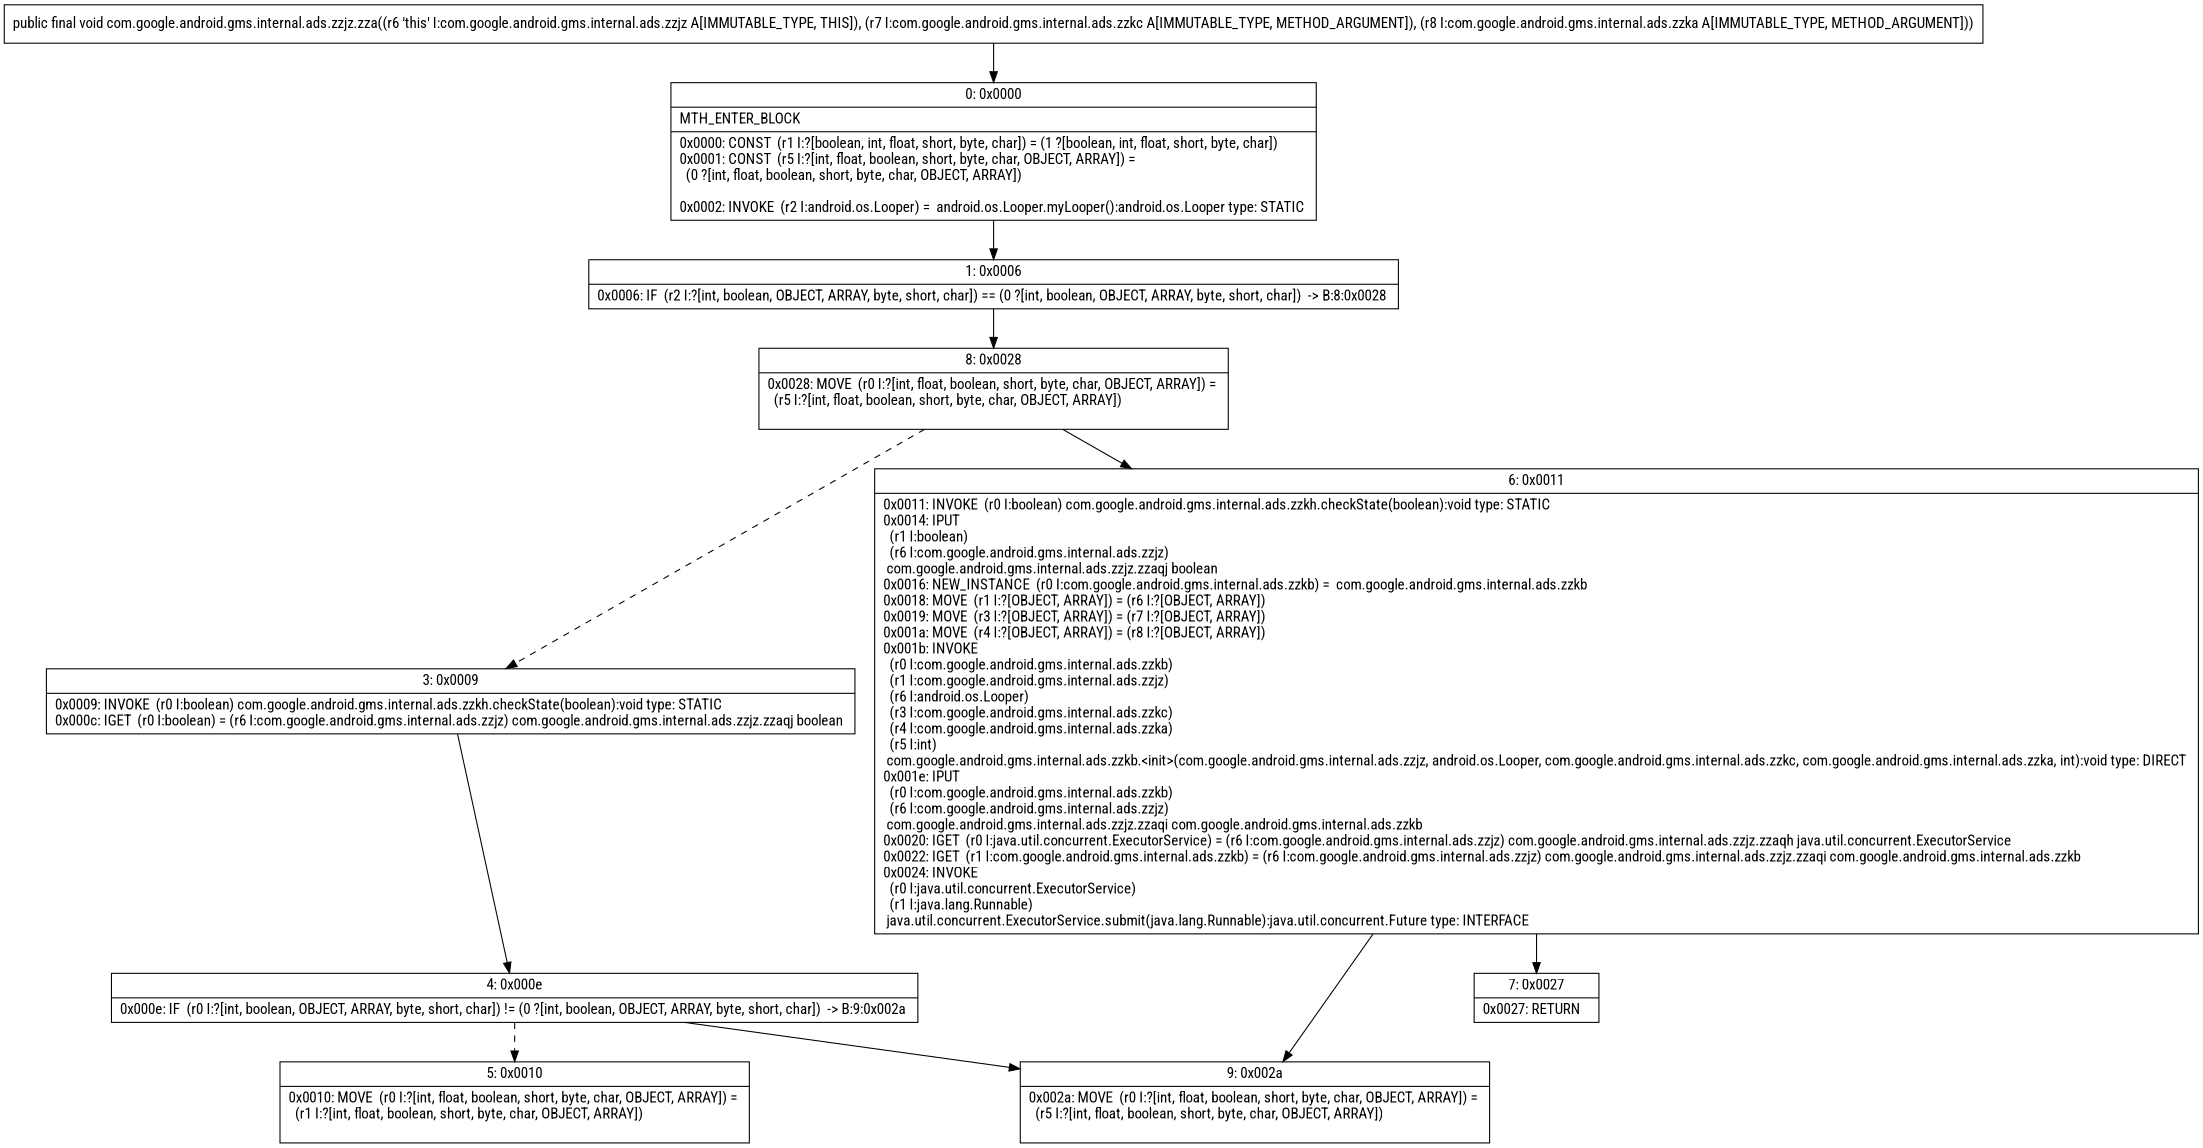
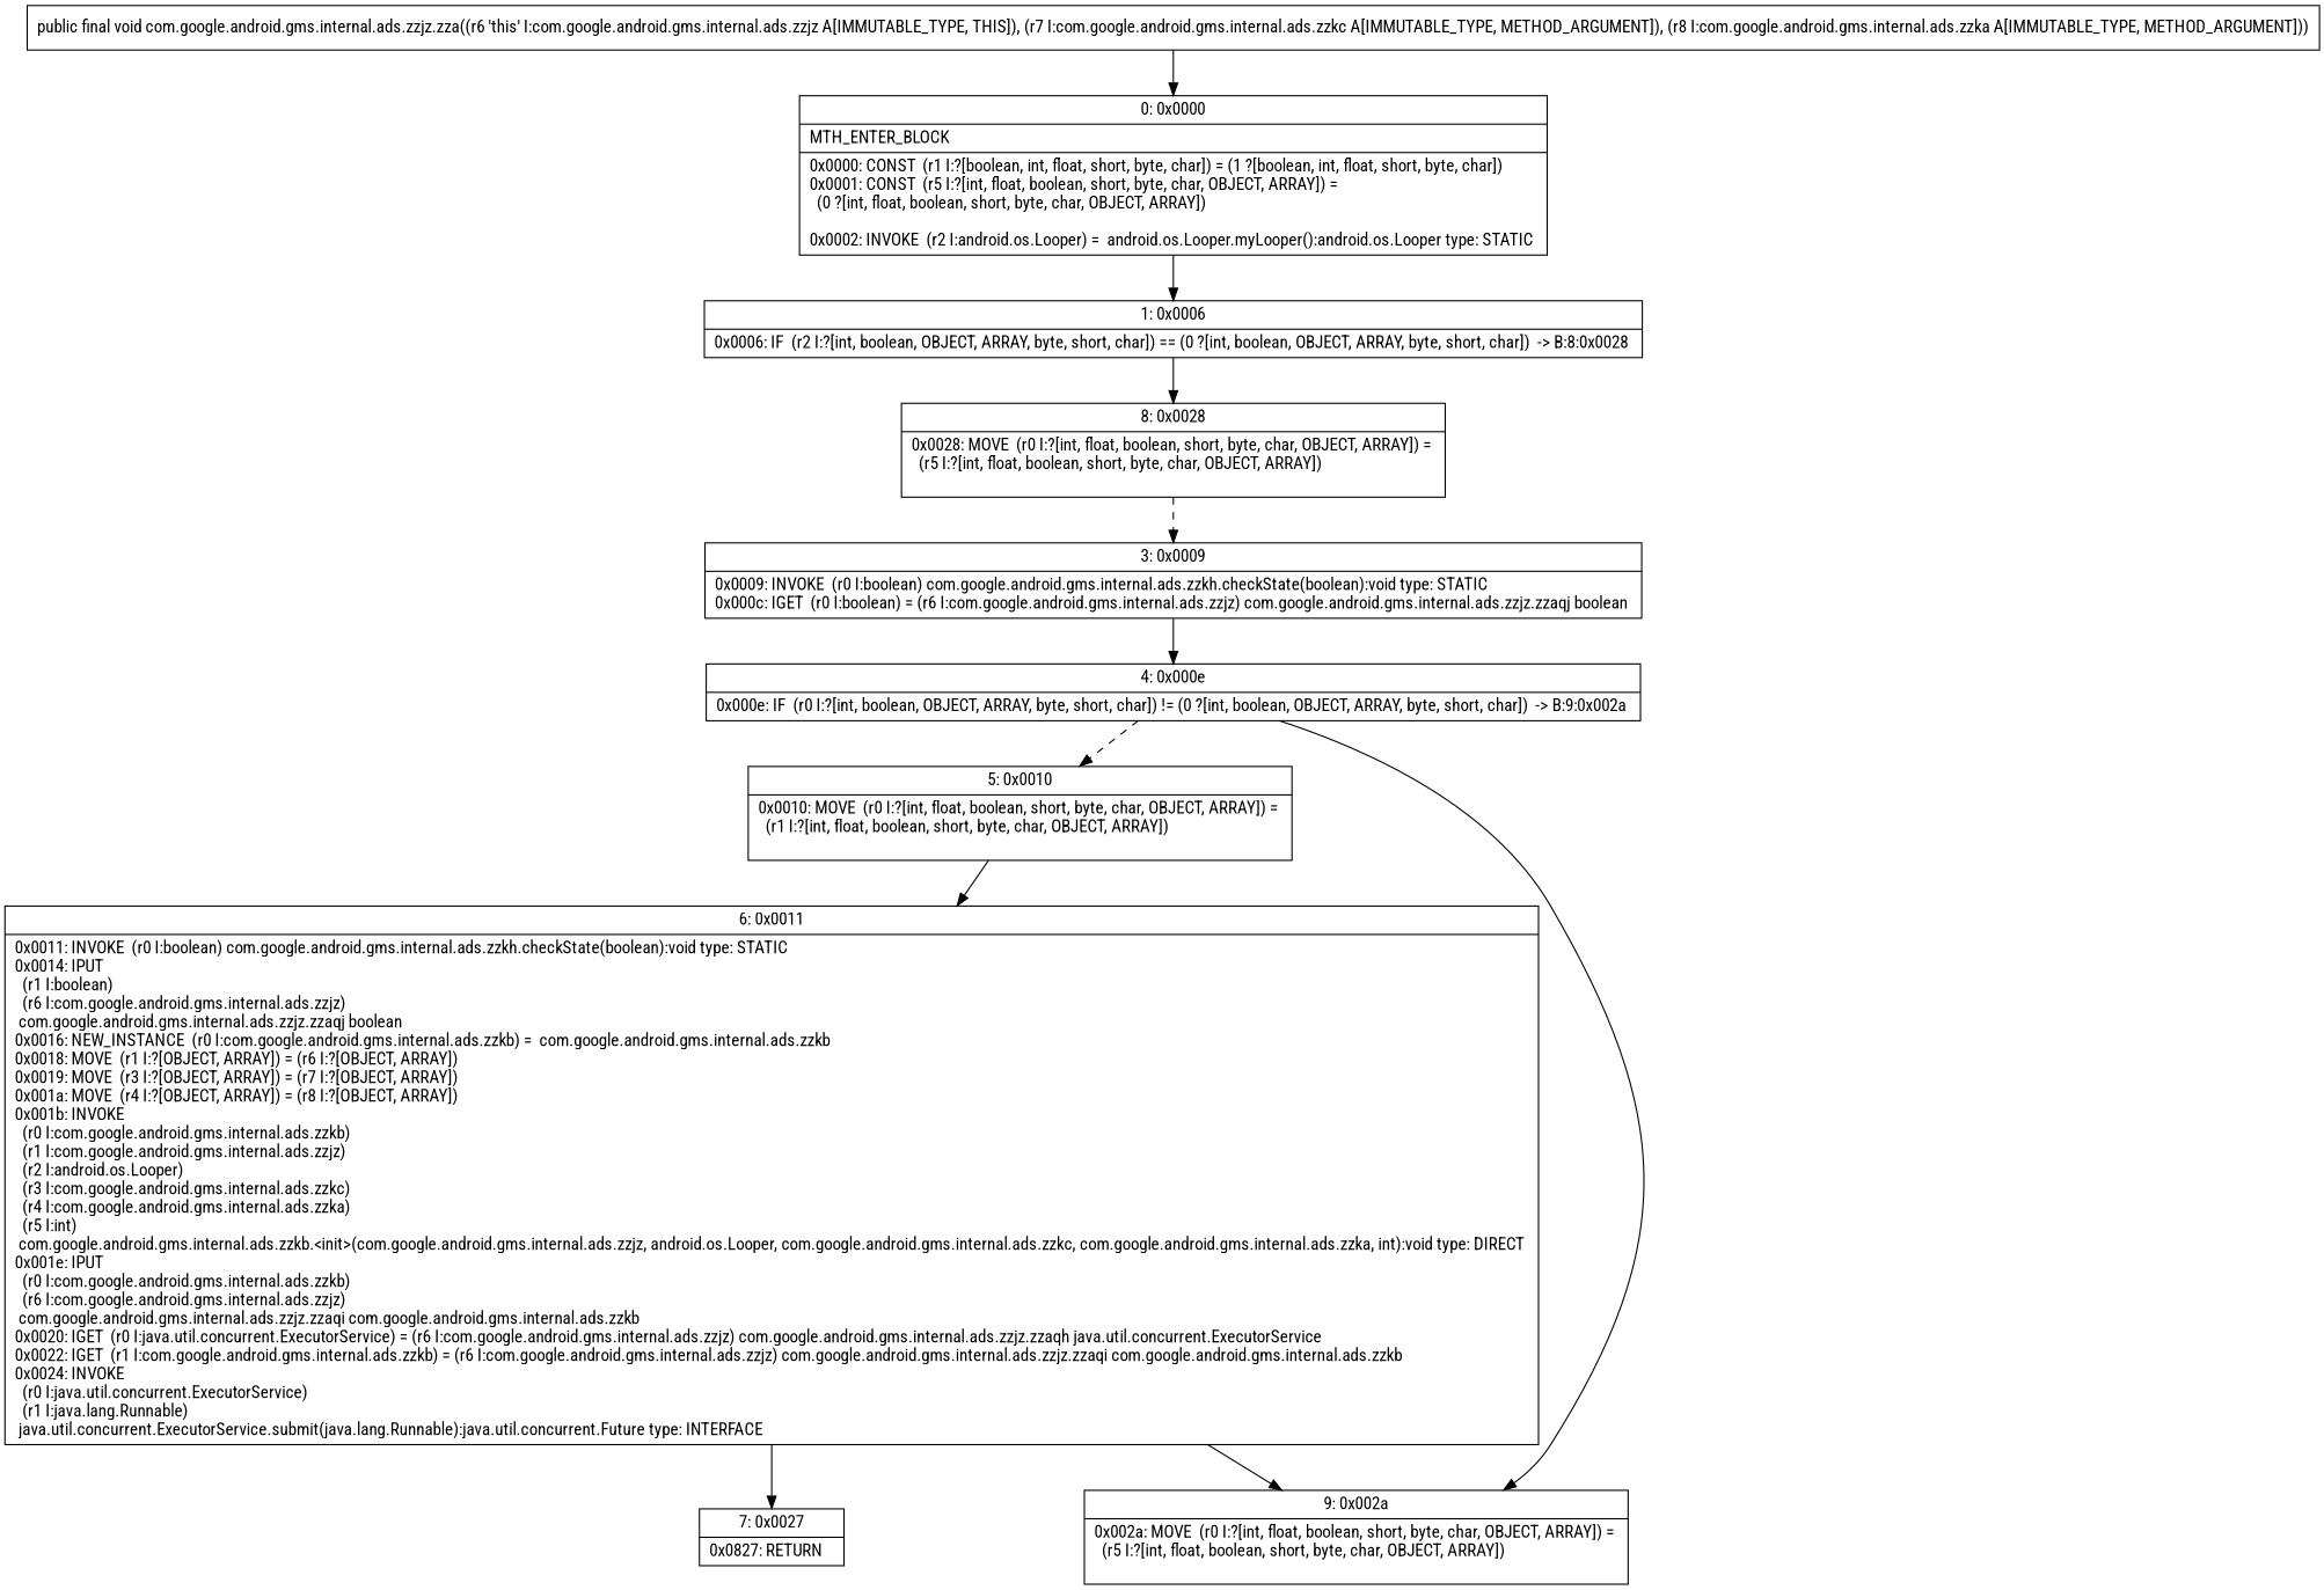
  digraph {
    fontname="Roboto Condensed"
    node [fontname="Roboto Condensed" shape=record]
    edge [fontname="Roboto Condensed"]
    n1 [label="{0\:\ 0x0000|MTH_ENTER_BLOCK\l|0x0000: CONST  (r1 I:?[boolean, int, float, short, byte, char]) = (1 ?[boolean, int, float, short, byte, char]) \l0x0001: CONST  (r5 I:?[int, float, boolean, short, byte, char, OBJECT, ARRAY]) = \l  (0 ?[int, float, boolean, short, byte, char, OBJECT, ARRAY])\l \l0x0002: INVOKE  (r2 I:android.os.Looper) =  android.os.Looper.myLooper():android.os.Looper type: STATIC \l}"]
    n2 [label="{1\:\ 0x0006|0x0006: IF  (r2 I:?[int, boolean, OBJECT, ARRAY, byte, short, char]) == (0 ?[int, boolean, OBJECT, ARRAY, byte, short, char])  \-\> B:8:0x0028 \l}"]
    n3 [label="{8\:\ 0x0028|0x0028: MOVE  (r0 I:?[int, float, boolean, short, byte, char, OBJECT, ARRAY]) = \l  (r5 I:?[int, float, boolean, short, byte, char, OBJECT, ARRAY])\l \l}"]
    n4 [label="{3\:\ 0x0009|0x0009: INVOKE  (r0 I:boolean) com.google.android.gms.internal.ads.zzkh.checkState(boolean):void type: STATIC \l0x000c: IGET  (r0 I:boolean) = (r6 I:com.google.android.gms.internal.ads.zzjz) com.google.android.gms.internal.ads.zzjz.zzaqj boolean \l}"]
    n5 [label="{4\:\ 0x000e|0x000e: IF  (r0 I:?[int, boolean, OBJECT, ARRAY, byte, short, char]) != (0 ?[int, boolean, OBJECT, ARRAY, byte, short, char])  \-\> B:9:0x002a \l}"]
    n6 [label="{5\:\ 0x0010|0x0010: MOVE  (r0 I:?[int, float, boolean, short, byte, char, OBJECT, ARRAY]) = \l  (r1 I:?[int, float, boolean, short, byte, char, OBJECT, ARRAY])\l \l}"]
    n7 [label="{9\:\ 0x002a|0x002a: MOVE  (r0 I:?[int, float, boolean, short, byte, char, OBJECT, ARRAY]) = \l  (r5 I:?[int, float, boolean, short, byte, char, OBJECT, ARRAY])\l \l}"]
-   n8 [label="{6\:\ 0x0011|0x0011: INVOKE  (r0 I:boolean) com.google.android.gms.internal.ads.zzkh.checkState(boolean):void type: STATIC \l0x0014: IPUT  \l  (r1 I:boolean)\l  (r6 I:com.google.android.gms.internal.ads.zzjz)\l com.google.android.gms.internal.ads.zzjz.zzaqj boolean \l0x0016: NEW_INSTANCE  (r0 I:com.google.android.gms.internal.ads.zzkb) =  com.google.android.gms.internal.ads.zzkb \l0x0018: MOVE  (r1 I:?[OBJECT, ARRAY]) = (r6 I:?[OBJECT, ARRAY]) \l0x0019: MOVE  (r3 I:?[OBJECT, ARRAY]) = (r7 I:?[OBJECT, ARRAY]) \l0x001a: MOVE  (r4 I:?[OBJECT, ARRAY]) = (r8 I:?[OBJECT, ARRAY]) \l0x001b: INVOKE  \l  (r0 I:com.google.android.gms.internal.ads.zzkb)\l  (r1 I:com.google.android.gms.internal.ads.zzjz)\l  (r6 I:android.os.Looper)\l  (r3 I:com.google.android.gms.internal.ads.zzkc)\l  (r4 I:com.google.android.gms.internal.ads.zzka)\l  (r5 I:int)\l com.google.android.gms.internal.ads.zzkb.\<init\>(com.google.android.gms.internal.ads.zzjz, android.os.Looper, com.google.android.gms.internal.ads.zzkc, com.google.android.gms.internal.ads.zzka, int):void type: DIRECT \l0x001e: IPUT  \l  (r0 I:com.google.android.gms.internal.ads.zzkb)\l  (r6 I:com.google.android.gms.internal.ads.zzjz)\l com.google.android.gms.internal.ads.zzjz.zzaqi com.google.android.gms.internal.ads.zzkb \l0x0020: IGET  (r0 I:java.util.concurrent.ExecutorService) = (r6 I:com.google.android.gms.internal.ads.zzjz) com.google.android.gms.internal.ads.zzjz.zzaqh java.util.concurrent.ExecutorService \l0x0022: IGET  (r1 I:com.google.android.gms.internal.ads.zzkb) = (r6 I:com.google.android.gms.internal.ads.zzjz) com.google.android.gms.internal.ads.zzjz.zzaqi com.google.android.gms.internal.ads.zzkb \l0x0024: INVOKE  \l  (r0 I:java.util.concurrent.ExecutorService)\l  (r1 I:java.lang.Runnable)\l java.util.concurrent.ExecutorService.submit(java.lang.Runnable):java.util.concurrent.Future type: INTERFACE \l}"]
-   n9 [label="{7\:\ 0x0027|0x0027: RETURN   \l}"]
+   n8 [label="{6\:\ 0x0011|0x0011: INVOKE  (r0 I:boolean) com.google.android.gms.internal.ads.zzkh.checkState(boolean):void type: STATIC \l0x0014: IPUT  \l  (r1 I:boolean)\l  (r6 I:com.google.android.gms.internal.ads.zzjz)\l com.google.android.gms.internal.ads.zzjz.zzaqj boolean \l0x0016: NEW_INSTANCE  (r0 I:com.google.android.gms.internal.ads.zzkb) =  com.google.android.gms.internal.ads.zzkb \l0x0018: MOVE  (r1 I:?[OBJECT, ARRAY]) = (r6 I:?[OBJECT, ARRAY]) \l0x0019: MOVE  (r3 I:?[OBJECT, ARRAY]) = (r7 I:?[OBJECT, ARRAY]) \l0x001a: MOVE  (r4 I:?[OBJECT, ARRAY]) = (r8 I:?[OBJECT, ARRAY]) \l0x001b: INVOKE  \l  (r0 I:com.google.android.gms.internal.ads.zzkb)\l  (r1 I:com.google.android.gms.internal.ads.zzjz)\l  (r2 I:android.os.Looper)\l  (r3 I:com.google.android.gms.internal.ads.zzkc)\l  (r4 I:com.google.android.gms.internal.ads.zzka)\l  (r5 I:int)\l com.google.android.gms.internal.ads.zzkb.\<init\>(com.google.android.gms.internal.ads.zzjz, android.os.Looper, com.google.android.gms.internal.ads.zzkc, com.google.android.gms.internal.ads.zzka, int):void type: DIRECT \l0x001e: IPUT  \l  (r0 I:com.google.android.gms.internal.ads.zzkb)\l  (r6 I:com.google.android.gms.internal.ads.zzjz)\l com.google.android.gms.internal.ads.zzjz.zzaqi com.google.android.gms.internal.ads.zzkb \l0x0020: IGET  (r0 I:java.util.concurrent.ExecutorService) = (r6 I:com.google.android.gms.internal.ads.zzjz) com.google.android.gms.internal.ads.zzjz.zzaqh java.util.concurrent.ExecutorService \l0x0022: IGET  (r1 I:com.google.android.gms.internal.ads.zzkb) = (r6 I:com.google.android.gms.internal.ads.zzjz) com.google.android.gms.internal.ads.zzjz.zzaqi com.google.android.gms.internal.ads.zzkb \l0x0024: INVOKE  \l  (r0 I:java.util.concurrent.ExecutorService)\l  (r1 I:java.lang.Runnable)\l java.util.concurrent.ExecutorService.submit(java.lang.Runnable):java.util.concurrent.Future type: INTERFACE \l}"]
+   n9 [label="{7\:\ 0x0027|0x0827: RETURN   \l}"]
    n10 [label="{public final void com.google.android.gms.internal.ads.zzjz.zza((r6 'this' I:com.google.android.gms.internal.ads.zzjz A[IMMUTABLE_TYPE, THIS]), (r7 I:com.google.android.gms.internal.ads.zzkc A[IMMUTABLE_TYPE, METHOD_ARGUMENT]), (r8 I:com.google.android.gms.internal.ads.zzka A[IMMUTABLE_TYPE, METHOD_ARGUMENT])) }"]
    n1 -> n2
    n2 -> n3
    n3 -> n4 [style=dashed]
    n4 -> n5
    n5 -> n6 [style=dashed]
    n5 -> n7
-   n3 -> n8
+   n6 -> n8
    n8 -> n7
    n8 -> n9
    n10 -> n1
  }
